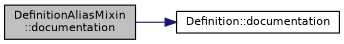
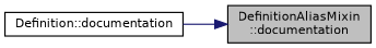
  digraph {
    rankdir=LR
    node [color=black fontname=Helvetica fontsize=10 shape=record style=filled]
    n1 [fillcolor=grey75 fontcolor=black height=0.2 label="DefinitionAliasMixin\l::documentation" width=0.4]
    n2 [fillcolor=white height=0.2 label="Definition::documentation" width=0.4]
-   n1 -> n2 [color=midnightblue fontname=Helvetica fontsize=10 labelfontname=Helvetica labelfontsize=10 style=solid]
+   n2 -> n1 [color=midnightblue fontname=Helvetica fontsize=10 labelfontname=Helvetica labelfontsize=10 style=solid]
  }
